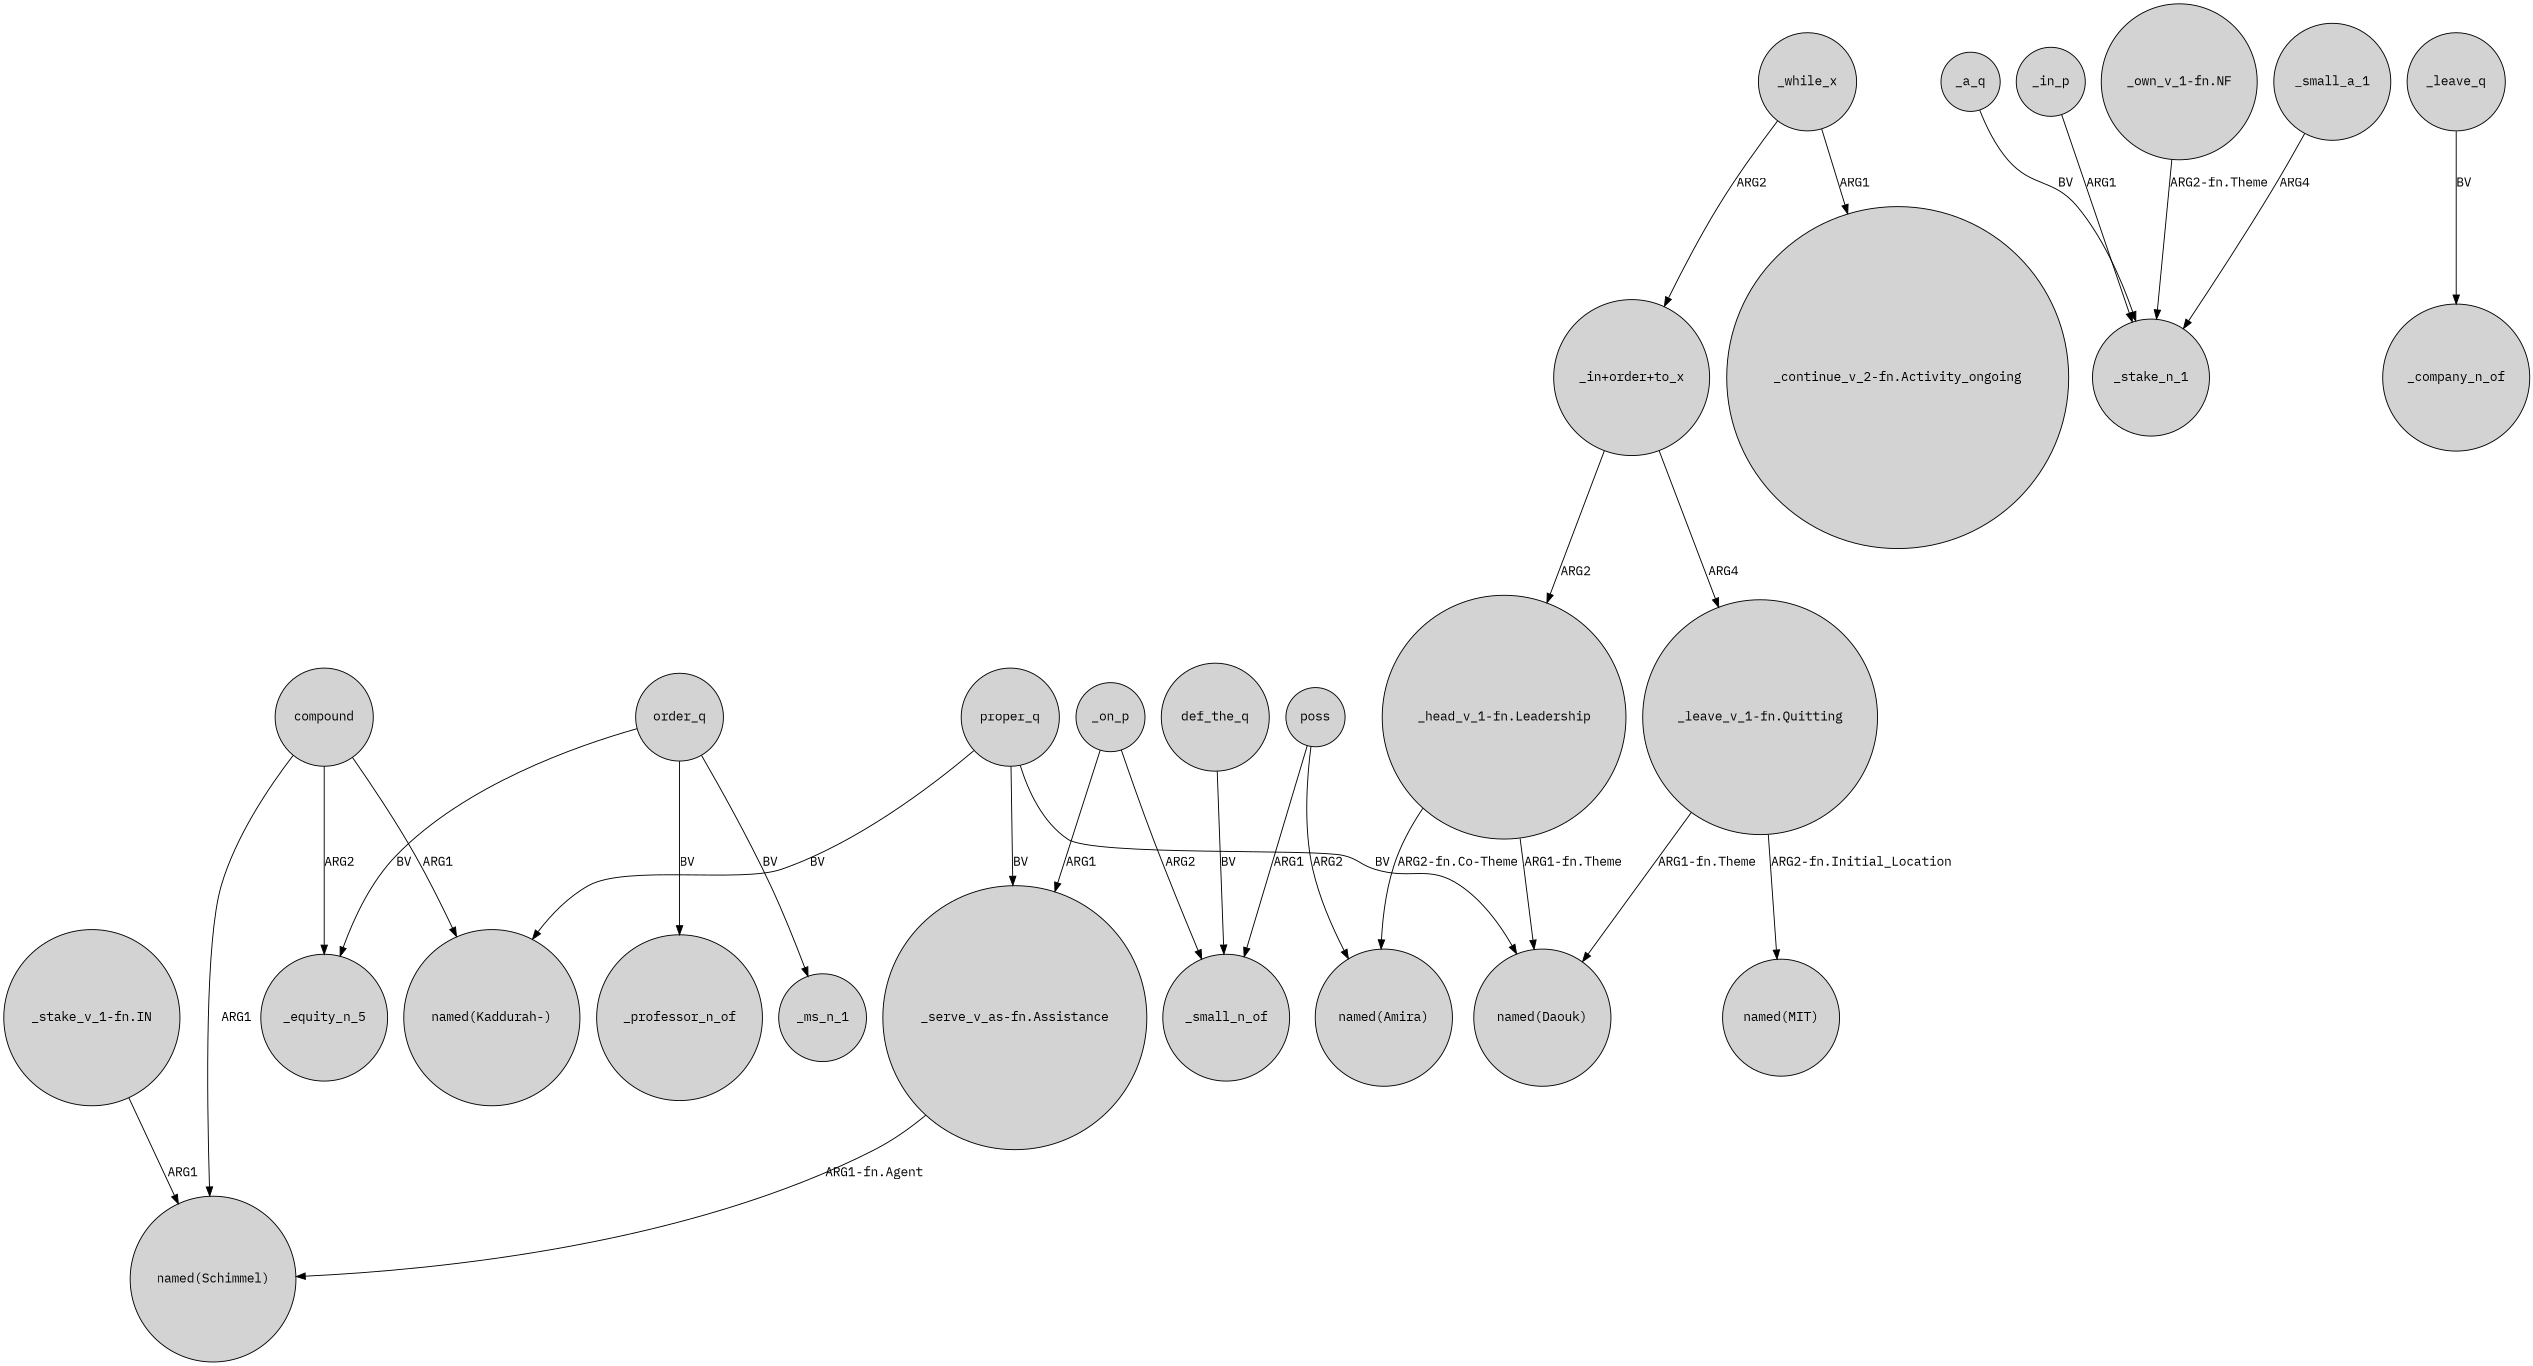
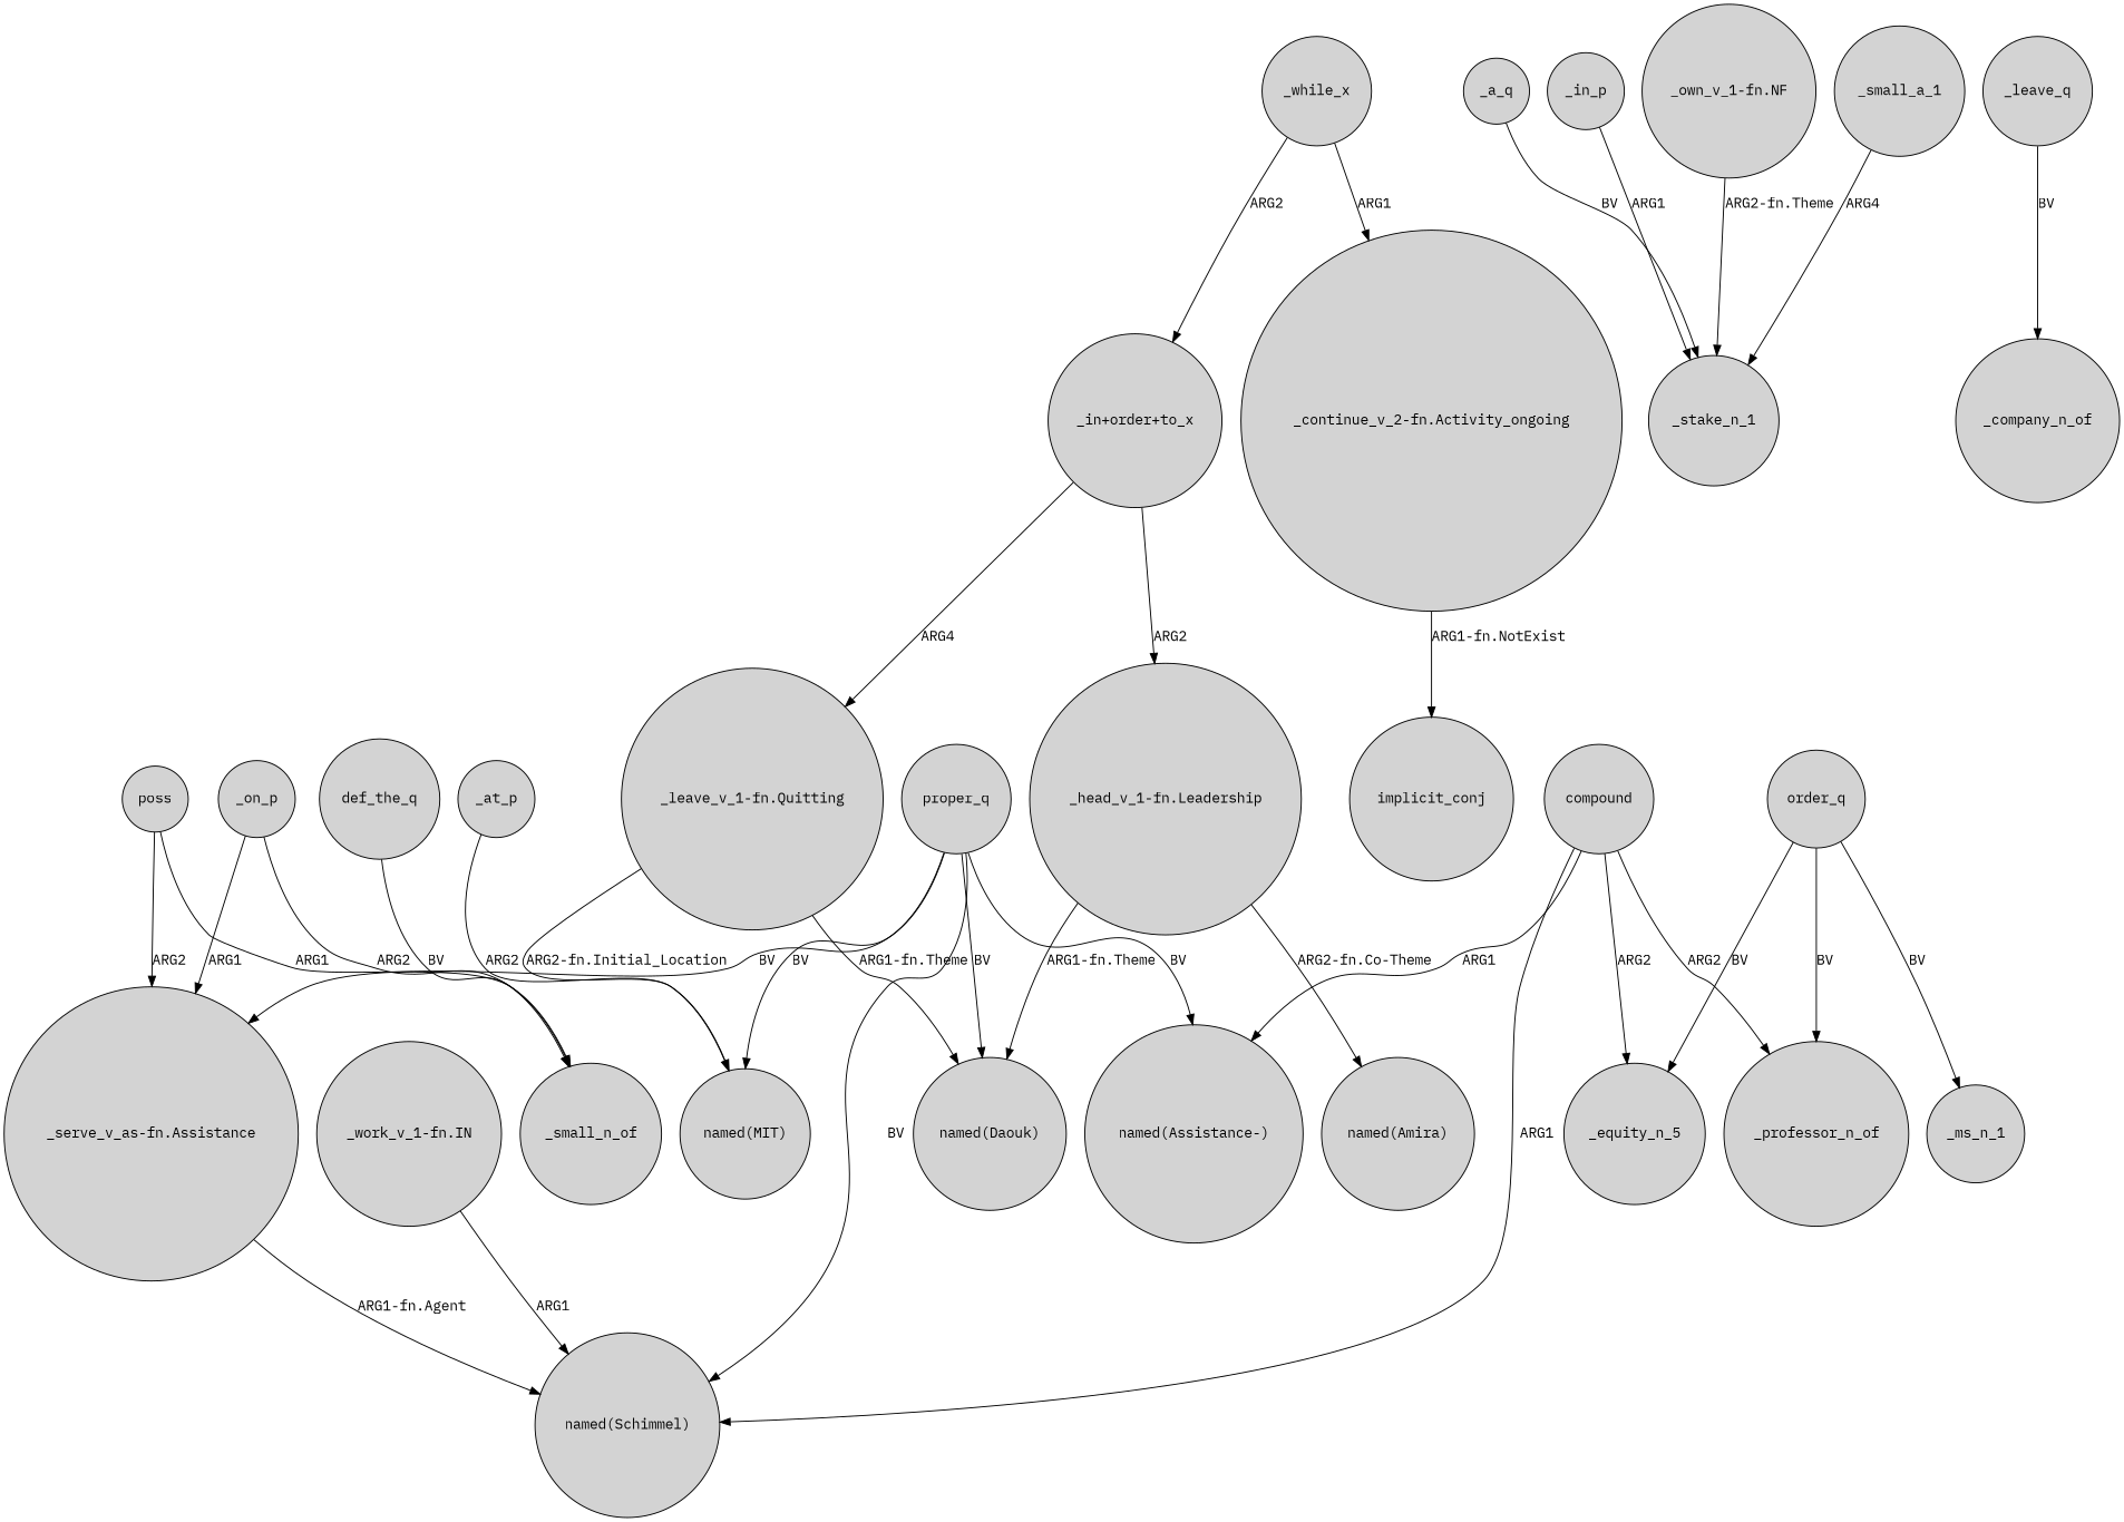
  digraph {
    fontname="IBM Plex Mono"
    node [fontname="IBM Plex Mono" shape=circle style=filled]
    edge [fontname="IBM Plex Mono"]
    "_serve_v_as-fn.Assistance"
    "named(Schimmel)"
    _a_q
    _stake_n_1
    "_head_v_1-fn.Leadership"
    "named(Amira)"
    "named(Daouk)"
    poss
    n9 [label=_small_n_of]
    n10 [label=order_q]
    _professor_n_of
    n12 [label=_equity_n_5]
    _ms_n_1
-   "_work_v_1-fn.IN" [label="_stake_v_1-fn.IN"]
+   "_work_v_1-fn.IN"
    "_in+order+to_x"
    "_leave_v_1-fn.Quitting"
    "named(MIT)"
+   _at_p
    proper_q
-   "named(Kaddurah-)"
+   "named(Kaddurah-)" [label="named(Assistance-)"]
    compound
    n22 [label=def_the_q]
    n23 [label=_leave_q]
    _company_n_of
    _in_p
    "_own_v_1-fn.NF"
    _small_a_1
    "_continue_v_2-fn.Activity_ongoing"
+   implicit_conj
    _while_x
    _on_p
    "_serve_v_as-fn.Assistance" -> "named(Schimmel)" [label="ARG1-fn.Agent"]
    _a_q -> _stake_n_1 [label=BV]
    "_head_v_1-fn.Leadership" -> "named(Amira)" [label="ARG2-fn.Co-Theme"]
    "_head_v_1-fn.Leadership" -> "named(Daouk)" [label="ARG1-fn.Theme"]
-   poss -> "named(Amira)" [label=ARG2]
+   poss -> "_serve_v_as-fn.Assistance" [label=ARG2]
    poss -> n9 [label=ARG1]
    n10 -> _professor_n_of [label=BV]
    n10 -> n12 [label=BV]
    n10 -> _ms_n_1 [label=BV]
    "_work_v_1-fn.IN" -> "named(Schimmel)" [label=ARG1]
    "_in+order+to_x" -> "_head_v_1-fn.Leadership" [label=ARG2]
    "_in+order+to_x" -> "_leave_v_1-fn.Quitting" [label=ARG4]
    "_leave_v_1-fn.Quitting" -> "named(Daouk)" [label="ARG1-fn.Theme"]
    "_leave_v_1-fn.Quitting" -> "named(MIT)" [label="ARG2-fn.Initial_Location"]
+   _at_p -> "named(MIT)" [label=ARG2]
    proper_q -> "_serve_v_as-fn.Assistance" [label=BV]
+   proper_q -> "named(Schimmel)" [label=BV]
    proper_q -> "named(Daouk)" [label=BV]
+   proper_q -> "named(MIT)" [label=BV]
    proper_q -> "named(Kaddurah-)" [label=BV]
    compound -> "named(Schimmel)" [label=ARG1]
+   compound -> _professor_n_of [label=ARG2]
    compound -> n12 [label=ARG2]
    compound -> "named(Kaddurah-)" [label=ARG1]
    n22 -> n9 [label=BV]
    n23 -> _company_n_of [label=BV]
    _in_p -> _stake_n_1 [label=ARG1]
    "_own_v_1-fn.NF" -> _stake_n_1 [label="ARG2-fn.Theme"]
    _small_a_1 -> _stake_n_1 [label=ARG4]
+   "_continue_v_2-fn.Activity_ongoing" -> implicit_conj [label="ARG1-fn.NotExist"]
    _while_x -> "_in+order+to_x" [label=ARG2]
    _while_x -> "_continue_v_2-fn.Activity_ongoing" [label=ARG1]
    _on_p -> "_serve_v_as-fn.Assistance" [label=ARG1]
    _on_p -> n9 [label=ARG2]
  }
